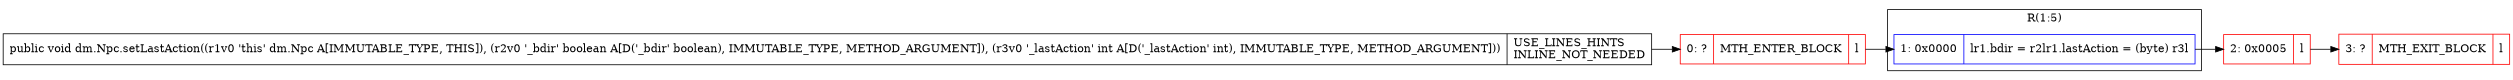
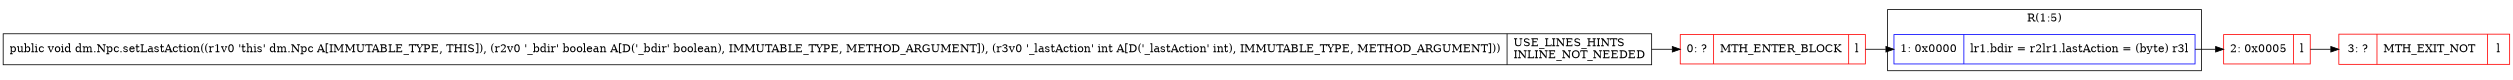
  digraph {
    rankdir=LR
    node [color=red shape=record]
    n1 [color=blue label="{1\:\ 0x0000|lr1.bdir = r2lr1.lastAction = (byte) r3l}"]
    n2 [label="{2\:\ 0x0005|l}"]
-   n3 [label="{3\:\ ?|MTH_EXIT_BLOCK\l|l}"]
+   n3 [label="{3\:\ ?|MTH_EXIT_NOT\l|l}"]
    n4 [label="{0\:\ ?|MTH_ENTER_BLOCK\l|l}"]
    n5 [label="{public void dm.Npc.setLastAction((r1v0 'this' dm.Npc A[IMMUTABLE_TYPE, THIS]), (r2v0 '_bdir' boolean A[D('_bdir' boolean), IMMUTABLE_TYPE, METHOD_ARGUMENT]), (r3v0 '_lastAction' int A[D('_lastAction' int), IMMUTABLE_TYPE, METHOD_ARGUMENT]))  | USE_LINES_HINTS\lINLINE_NOT_NEEDED\l}" color=""]
    subgraph cluster_1 {
      label="R(1:5)"
      n1
    }
    n1 -> n2
    n2 -> n3
    n4 -> n1
    n5 -> n4
  }
